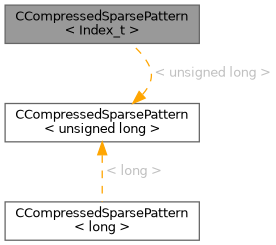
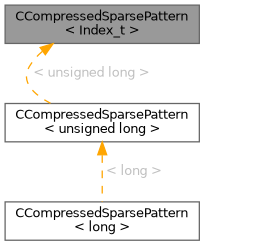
  digraph {
    node [color=gray40 fillcolor=white fontname=Helvetica fontsize=10 shape=box style=filled]
    edge [color=orange dir=back fontcolor=grey fontname=Helvetica fontsize=10 labelfontname=Helvetica labelfontsize=10 style=dashed]
    n1 [fillcolor=grey60 fontcolor=black height=0.2 label="CCompressedSparsePattern\l\< Index_t \>" width=0.4]
    n2 [height=0.2 label="CCompressedSparsePattern\l\< unsigned long \>" width=0.4]
    n3 [height=0.2 label="CCompressedSparsePattern\l\< long \>" width=0.4]
-   n2 -> n1 [label=" \< unsigned long \>"]
+   n1 -> n2 [label=" \< unsigned long \>"]
    n2 -> n3 [label=" \< long \>"]
  }
